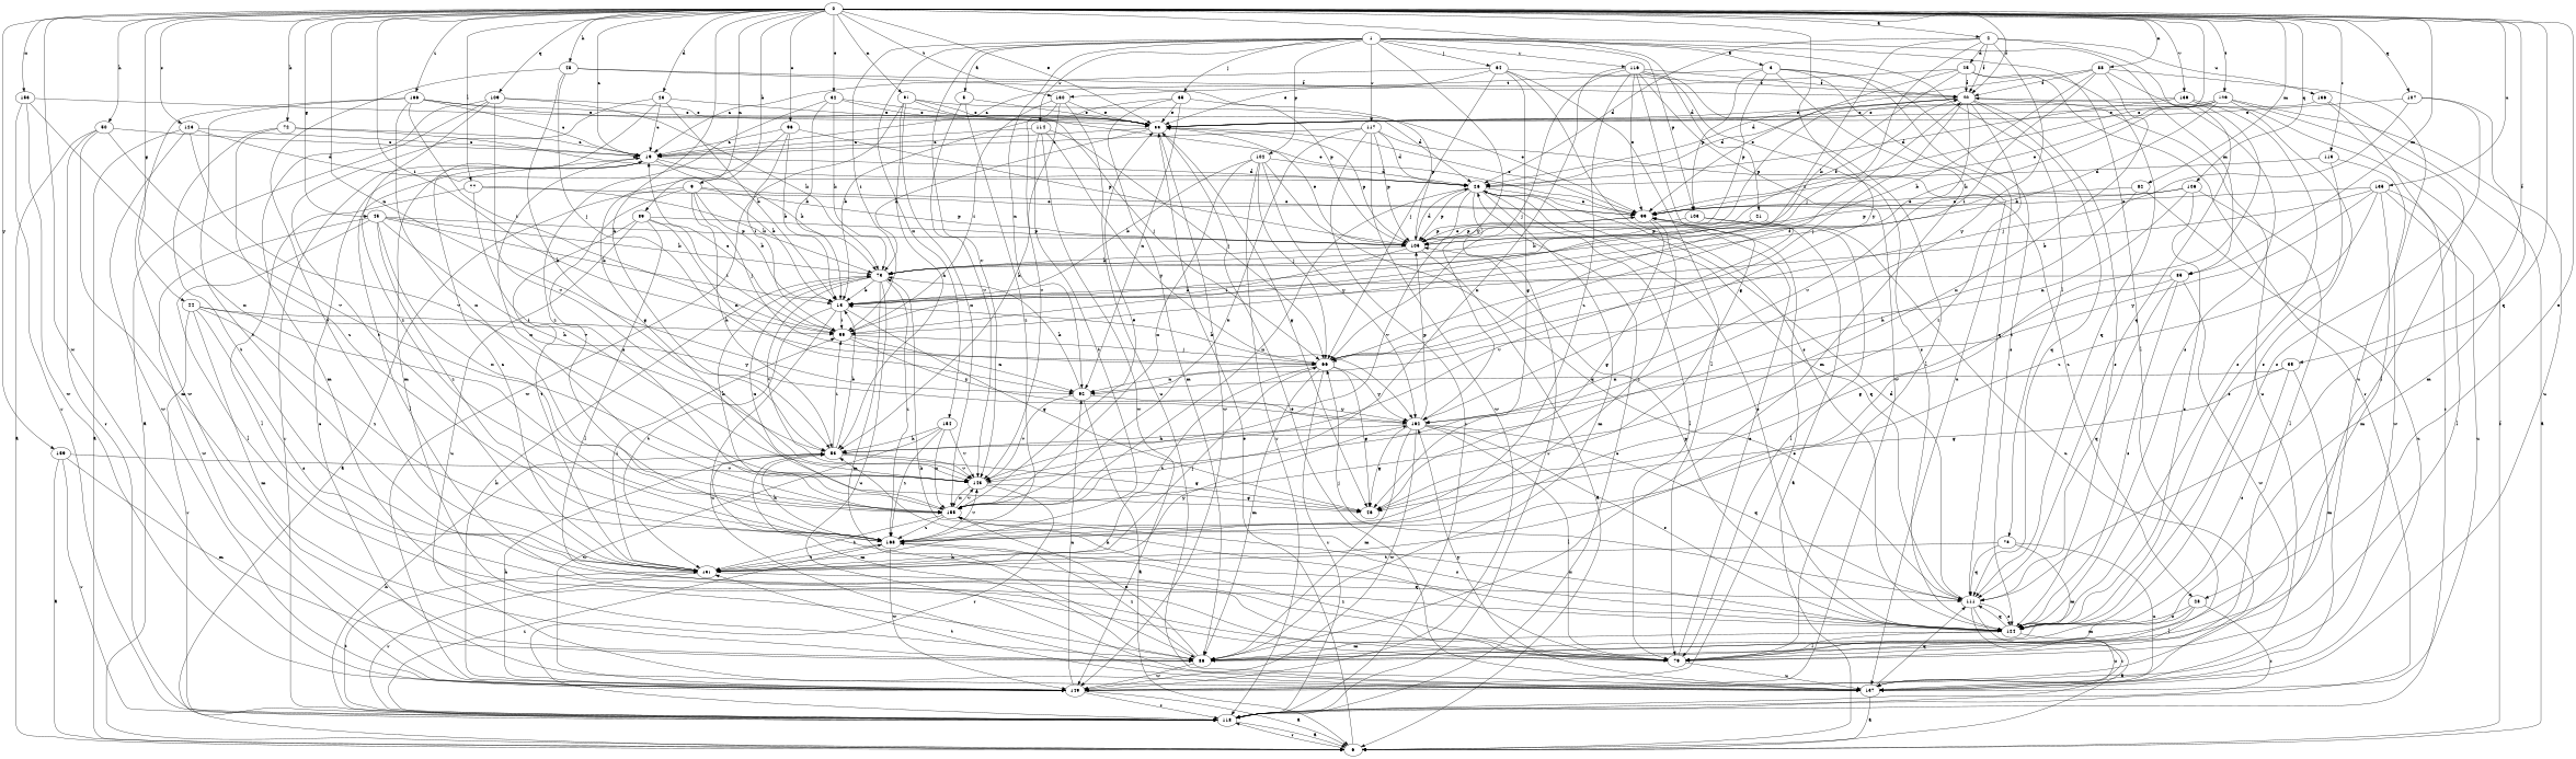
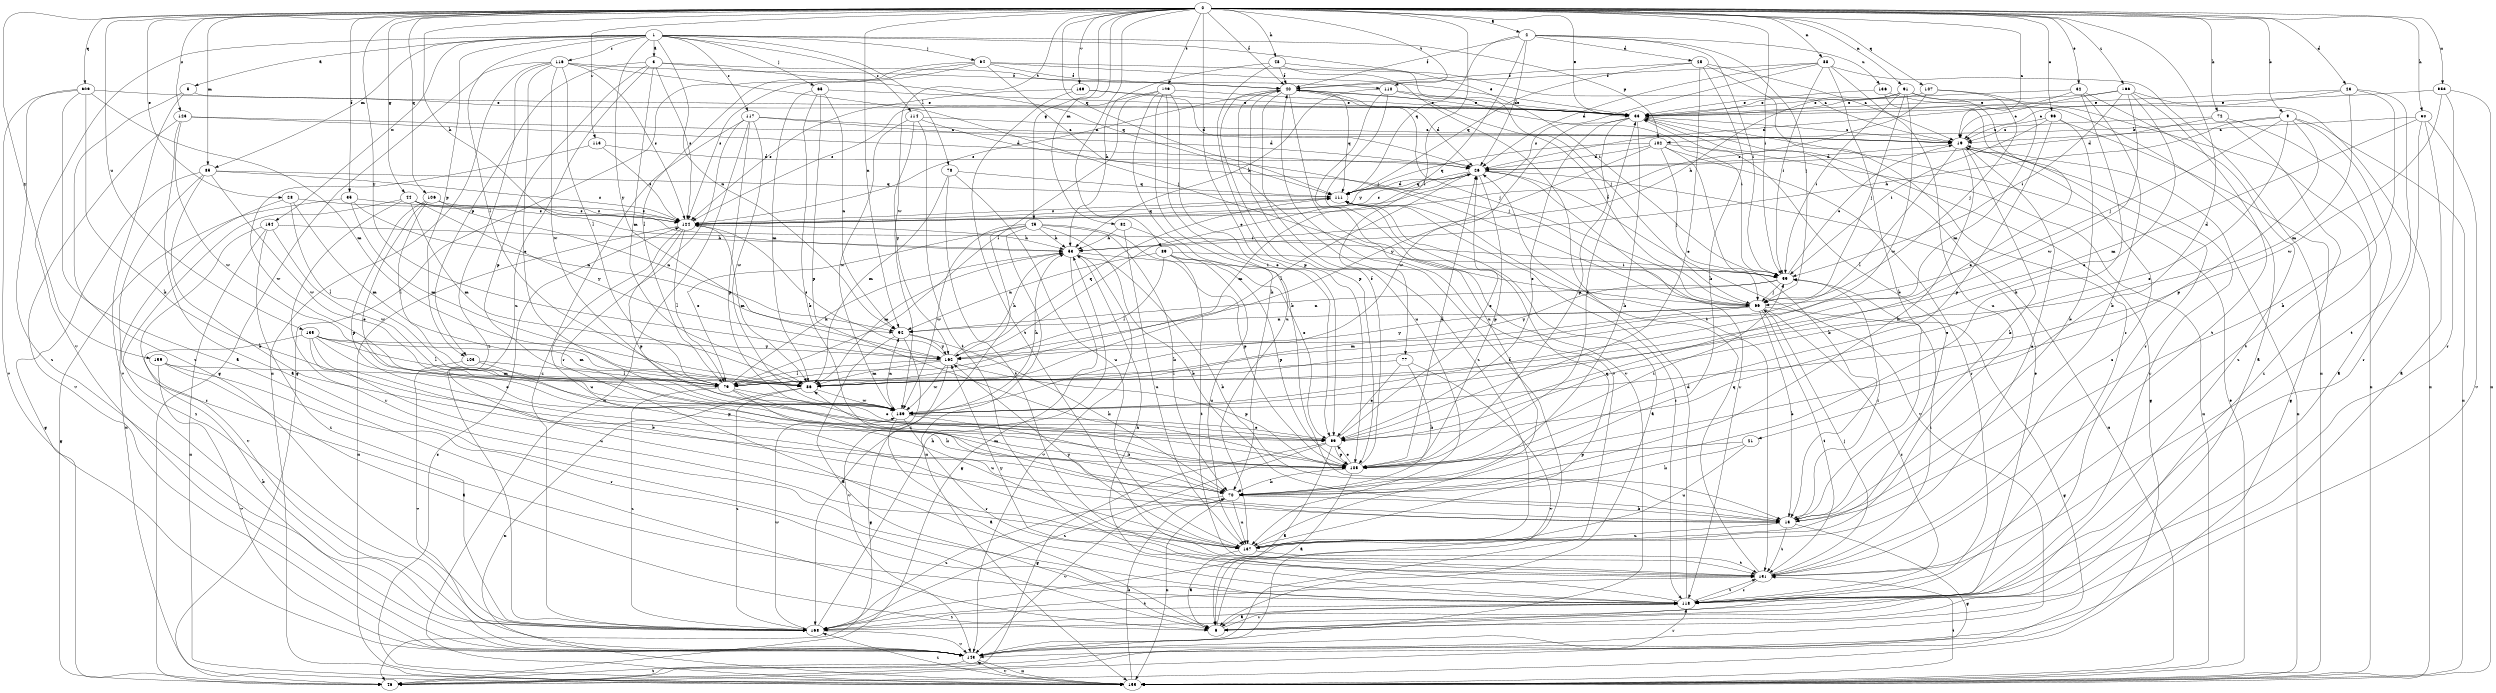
  strict digraph {
    0
    2
    9
    19
    21
    23
    28
    32
    33
    35
    40
    44
    45
    48
    50
    53
    59
    72
    77
    82
    85
    88
    89
    91
    92
    96
    99
    106
    107
-   109
+   109 [label=609]
    111
    113
    123
    129
-   130
+   130 [label=110]
    135
    139
-   149
-   153
+   149 [label=189]
+   153 [label=953]
    159
    162
    166
    25
    26
    66
    136
    105
    6
    13
    155
    79
    118
-   73
+   73 [label=70]
    137
    86
    131
    124
    168
    46
    143
    1
    3
    5
    64
    65
    78
    102
    103
    114
    116
    117
    154
    0 -> 2 [label=a]
    0 -> 9 [label=b]
    0 -> 19 [label=c]
    0 -> 21 [label=d]
    0 -> 23 [label=d]
    0 -> 28 [label=e]
    0 -> 32 [label=e]
    0 -> 33 [label=e]
    0 -> 35 [label=f]
    0 -> 40 [label=f]
    0 -> 44 [label=g]
    0 -> 45 [label=g]
    0 -> 48 [label=h]
    0 -> 50 [label=h]
    0 -> 53 [label=h]
    0 -> 59 [label=i]
    0 -> 72 [label=k]
    0 -> 77 [label=l]
    0 -> 82 [label=m]
    0 -> 85 [label=m]
    0 -> 88 [label=n]
    0 -> 89 [label=n]
    0 -> 91 [label=n]
    0 -> 92 [label=n]
    0 -> 96 [label=o]
    0 -> 99 [label=o]
    0 -> 106 [label=q]
    0 -> 107 [label=q]
    0 -> 109 [label=q]
    0 -> 111 [label=q]
    0 -> 113 [label=r]
    0 -> 123 [label=s]
    0 -> 129 [label=t]
    0 -> 130 [label=t]
    0 -> 135 [label=u]
    0 -> 139 [label=v]
    0 -> 149 [label=w]
    0 -> 153 [label=x]
    0 -> 159 [label=y]
    0 -> 162 [label=y]
    0 -> 166 [label=z]
    2 -> 40 [label=f]
    2 -> 59 [label=i]
    2 -> 111 [label=q]
    2 -> 162 [label=y]
    2 -> 25 [label=d]
    2 -> 26 [label=d]
    2 -> 66 [label=j]
    2 -> 136 [label=u]
    9 -> 53 [label=h]
    9 -> 99 [label=o]
    9 -> 66 [label=j]
    9 -> 105 [label=p]
    9 -> 6 [label=a]
-   9 -> 13 [label=b]
+   9 -> 102 [label=b]
    9 -> 155 [label=x]
    19 -> 26 [label=d]
    19 -> 13 [label=b]
    19 -> 155 [label=x]
    19 -> 79 [label=l]
    19 -> 118 [label=r]
    19 -> 73 [label=k]
    21 -> 105 [label=p]
    21 -> 73 [label=k]
    21 -> 137 [label=u]
    23 -> 19 [label=c]
    23 -> 33 [label=e]
    23 -> 13 [label=b]
    23 -> 86 [label=m]
    23 -> 131 [label=t]
    28 -> 79 [label=l]
    28 -> 118 [label=r]
    28 -> 86 [label=m]
    28 -> 124 [label=s]
    32 -> 33 [label=e]
    32 -> 26 [label=d]
    32 -> 13 [label=b]
    32 -> 73 [label=k]
    32 -> 168 [label=z]
    33 -> 19 [label=c]
    33 -> 99 [label=o]
    33 -> 149 [label=w]
    33 -> 105 [label=p]
    33 -> 73 [label=k]
    33 -> 46 [label=g]
    35 -> 92 [label=n]
    35 -> 86 [label=m]
    35 -> 124 [label=s]
    35 -> 46 [label=g]
    40 -> 33 [label=e]
    40 -> 111 [label=q]
    40 -> 26 [label=d]
    40 -> 66 [label=j]
    40 -> 105 [label=p]
    40 -> 137 [label=u]
    40 -> 124 [label=s]
    40 -> 168 [label=z]
    40 -> 143 [label=v]
    44 -> 59 [label=i]
    44 -> 162 [label=y]
    44 -> 118 [label=r]
    44 -> 86 [label=m]
    44 -> 124 [label=s]
    44 -> 168 [label=z]
    45 -> 53 [label=h]
    45 -> 149 [label=w]
    45 -> 105 [label=p]
    45 -> 13 [label=b]
    45 -> 155 [label=x]
-   45 -> 79 [label=l]
+   45 -> 79 [label=o]
    45 -> 73 [label=k]
    45 -> 168 [label=z]
    48 -> 40 [label=f]
    48 -> 53 [label=h]
    48 -> 66 [label=j]
    48 -> 105 [label=p]
    48 -> 131 [label=t]
    50 -> 19 [label=c]
    50 -> 6 [label=a]
    50 -> 118 [label=r]
    50 -> 86 [label=m]
    50 -> 143 [label=v]
    53 -> 59 [label=i]
    53 -> 13 [label=b]
    53 -> 86 [label=m]
    53 -> 46 [label=g]
    53 -> 143 [label=v]
    59 -> 19 [label=c]
    59 -> 92 [label=n]
    59 -> 162 [label=y]
    59 -> 66 [label=j]
    72 -> 19 [label=c]
    72 -> 26 [label=d]
    72 -> 131 [label=t]
    72 -> 168 [label=z]
    77 -> 99 [label=o]
    77 -> 79 [label=l]
    77 -> 73 [label=k]
    77 -> 143 [label=v]
    82 -> 53 [label=h]
    82 -> 99 [label=o]
    82 -> 137 [label=u]
    85 -> 111 [label=q]
    85 -> 149 [label=w]
    85 -> 13 [label=b]
+   85 -> 155 [label=x]
    85 -> 124 [label=s]
    85 -> 46 [label=g]
    88 -> 40 [label=f]
    88 -> 59 [label=i]
    88 -> 26 [label=d]
    88 -> 13 [label=b]
    88 -> 155 [label=x]
    88 -> 137 [label=u]
    88 -> 124 [label=s]
    89 -> 59 [label=i]
    89 -> 92 [label=n]
    89 -> 105 [label=p]
    89 -> 79 [label=l]
    89 -> 137 [label=u]
    89 -> 131 [label=t]
    91 -> 33 [label=e]
    91 -> 53 [label=h]
+   91 -> 59 [label=i]
    91 -> 99 [label=o]
    91 -> 149 [label=w]
    91 -> 66 [label=j]
    91 -> 155 [label=x]
    92 -> 162 [label=y]
    92 -> 6 [label=a]
    92 -> 73 [label=k]
    92 -> 143 [label=v]
    96 -> 19 [label=c]
    96 -> 59 [label=i]
    96 -> 105 [label=p]
    96 -> 13 [label=b]
    96 -> 46 [label=g]
    99 -> 105 [label=p]
    99 -> 6 [label=a]
    99 -> 168 [label=z]
    99 -> 46 [label=g]
    106 -> 92 [label=n]
    106 -> 99 [label=o]
    106 -> 105 [label=p]
    106 -> 79 [label=l]
    106 -> 124 [label=s]
    107 -> 33 [label=e]
    107 -> 66 [label=j]
    107 -> 86 [label=m]
    107 -> 124 [label=s]
    109 -> 33 [label=e]
    109 -> 6 [label=a]
    109 -> 73 [label=k]
    109 -> 86 [label=m]
    109 -> 168 [label=z]
    109 -> 143 [label=v]
    111 -> 26 [label=d]
-   111 -> 66 [label=j]
    111 -> 6 [label=a]
    111 -> 118 [label=r]
    111 -> 124 [label=s]
    113 -> 149 [label=w]
    113 -> 26 [label=d]
    113 -> 124 [label=s]
    123 -> 19 [label=c]
    123 -> 149 [label=w]
    123 -> 26 [label=d]
    123 -> 6 [label=a]
    123 -> 143 [label=v]
    129 -> 33 [label=e]
    129 -> 99 [label=o]
    129 -> 13 [label=b]
    129 -> 79 [label=l]
    129 -> 73 [label=k]
    129 -> 137 [label=u]
    129 -> 124 [label=s]
    130 -> 33 [label=e]
    130 -> 53 [label=h]
    130 -> 59 [label=i]
    130 -> 137 [label=u]
    130 -> 143 [label=v]
    135 -> 99 [label=o]
    135 -> 162 [label=y]
    135 -> 13 [label=b]
    135 -> 79 [label=l]
    135 -> 137 [label=u]
    135 -> 86 [label=m]
-   135 -> 168 [label=z]
+   135 -> 168 [label=b]
    139 -> 33 [label=e]
    139 -> 26 [label=d]
    139 -> 131 [label=t]
    139 -> 124 [label=s]
    149 -> 53 [label=h]
    149 -> 92 [label=n]
    149 -> 99 [label=o]
    149 -> 6 [label=a]
    149 -> 118 [label=r]
    149 -> 73 [label=k]
    153 -> 33 [label=e]
    153 -> 149 [label=w]
    153 -> 155 [label=x]
    153 -> 118 [label=r]
    159 -> 6 [label=a]
    159 -> 118 [label=r]
    159 -> 86 [label=m]
    159 -> 143 [label=v]
    162 -> 53 [label=h]
    162 -> 111 [label=q]
    162 -> 149 [label=w]
    162 -> 105 [label=p]
    162 -> 79 [label=l]
    162 -> 86 [label=m]
    162 -> 124 [label=s]
    162 -> 46 [label=g]
    166 -> 19 [label=c]
    166 -> 33 [label=e]
    166 -> 59 [label=i]
    166 -> 99 [label=o]
    166 -> 149 [label=w]
    166 -> 155 [label=x]
    166 -> 131 [label=t]
    25 -> 19 [label=c]
    25 -> 40 [label=f]
    25 -> 99 [label=o]
    25 -> 111 [label=q]
    25 -> 118 [label=r]
    25 -> 73 [label=k]
-   26 -> 99 [label=o]
+   99 -> 26 [label=o]
    26 -> 111 [label=q]
    26 -> 105 [label=p]
    26 -> 155 [label=x]
    26 -> 79 [label=l]
    26 -> 118 [label=r]
    26 -> 86 [label=m]
    26 -> 124 [label=s]
    26 -> 143 [label=v]
    66 -> 40 [label=f]
    66 -> 92 [label=n]
    66 -> 162 [label=y]
    66 -> 13 [label=b]
    66 -> 118 [label=r]
    66 -> 86 [label=m]
    66 -> 131 [label=t]
    66 -> 46 [label=g]
    136 -> 33 [label=e]
    136 -> 6 [label=a]
    136 -> 118 [label=r]
    105 -> 33 [label=e]
    105 -> 40 [label=f]
    105 -> 59 [label=i]
    105 -> 99 [label=o]
    105 -> 26 [label=d]
    105 -> 6 [label=a]
    105 -> 73 [label=k]
    6 -> 33 [label=e]
    6 -> 40 [label=f]
    6 -> 118 [label=r]
    13 -> 59 [label=i]
    13 -> 137 [label=u]
    13 -> 131 [label=t]
    13 -> 46 [label=g]
    155 -> 33 [label=e]
    155 -> 73 [label=k]
    155 -> 131 [label=t]
    155 -> 124 [label=s]
    155 -> 168 [label=z]
    155 -> 143 [label=v]
    79 -> 53 [label=h]
    79 -> 99 [label=o]
    79 -> 73 [label=k]
    79 -> 137 [label=u]
    79 -> 168 [label=z]
    118 -> 53 [label=h]
-   118 -> 26 [label=c]
+   118 -> 26 [label=d]
    118 -> 6 [label=a]
    118 -> 131 [label=t]
    118 -> 168 [label=z]
    73 -> 13 [label=b]
    73 -> 155 [label=x]
    73 -> 137 [label=u]
    73 -> 86 [label=m]
    73 -> 168 [label=z]
    73 -> 143 [label=v]
    137 -> 19 [label=c]
    137 -> 33 [label=e]
    137 -> 111 [label=q]
    137 -> 162 [label=y]
    137 -> 6 [label=a]
    137 -> 131 [label=t]
    86 -> 149 [label=w]
    86 -> 155 [label=x]
    86 -> 168 [label=z]
    131 -> 19 [label=c]
    131 -> 59 [label=i]
    131 -> 111 [label=q]
    131 -> 162 [label=y]
    131 -> 66 [label=j]
    131 -> 118 [label=r]
    124 -> 53 [label=h]
    124 -> 111 [label=q]
    124 -> 105 [label=p]
    124 -> 155 [label=x]
    124 -> 79 [label=l]
    124 -> 137 [label=u]
    124 -> 86 [label=m]
    168 -> 53 [label=h]
    168 -> 149 [label=w]
    168 -> 131 [label=t]
    168 -> 143 [label=v]
    143 -> 155 [label=x]
    143 -> 118 [label=r]
-   143 -> 46 [label=g]
+   143 -> 46 [label=t]
    1 -> 59 [label=i]
    1 -> 85 [label=m]
    1 -> 92 [label=n]
    1 -> 162 [label=y]
    1 -> 79 [label=l]
    1 -> 143 [label=v]
    1 -> 3 [label=a]
    1 -> 5 [label=a]
    1 -> 64 [label=j]
    1 -> 65 [label=j]
    1 -> 78 [label=l]
    1 -> 102 [label=p]
    1 -> 103 [label=p]
    1 -> 114 [label=r]
    1 -> 116 [label=r]
    1 -> 117 [label=r]
    1 -> 154 [label=x]
    3 -> 111 [label=q]
    3 -> 130 [label=t]
    3 -> 105 [label=p]
    3 -> 137 [label=u]
    3 -> 86 [label=m]
    3 -> 124 [label=s]
    3 -> 103 [label=p]
    5 -> 33 [label=e]
    5 -> 168 [label=z]
    5 -> 143 [label=v]
    64 -> 19 [label=c]
    64 -> 33 [label=e]
    64 -> 40 [label=f]
    64 -> 66 [label=j]
    64 -> 79 [label=l]
    64 -> 124 [label=s]
    64 -> 46 [label=g]
    65 -> 33 [label=e]
    65 -> 92 [label=n]
    65 -> 105 [label=p]
    65 -> 13 [label=b]
    65 -> 86 [label=m]
    78 -> 111 [label=q]
    78 -> 137 [label=u]
    78 -> 86 [label=m]
    78 -> 131 [label=t]
    102 -> 111 [label=q]
    102 -> 162 [label=y]
    102 -> 26 [label=d]
    102 -> 66 [label=j]
    102 -> 13 [label=b]
    102 -> 155 [label=x]
    102 -> 118 [label=r]
    103 -> 105 [label=p]
    103 -> 79 [label=l]
    103 -> 143 [label=v]
    114 -> 19 [label=c]
    114 -> 149 [label=w]
    114 -> 162 [label=y]
    114 -> 66 [label=j]
    114 -> 131 [label=t]
    116 -> 40 [label=f]
    116 -> 99 [label=o]
    116 -> 149 [label=w]
    116 -> 66 [label=j]
    116 -> 155 [label=x]
    116 -> 79 [label=l]
    116 -> 124 [label=s]
    116 -> 168 [label=z]
    116 -> 46 [label=g]
    117 -> 19 [label=c]
    117 -> 149 [label=w]
    117 -> 26 [label=d]
    117 -> 105 [label=p]
    117 -> 155 [label=x]
    117 -> 118 [label=r]
-   117 -> 28 [label=z]
+   117 -> 168 [label=z]
    154 -> 53 [label=h]
    154 -> 149 [label=w]
    154 -> 155 [label=x]
    154 -> 168 [label=z]
    154 -> 143 [label=v]
  }
